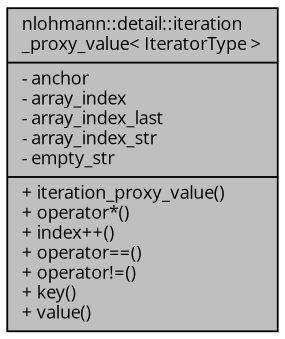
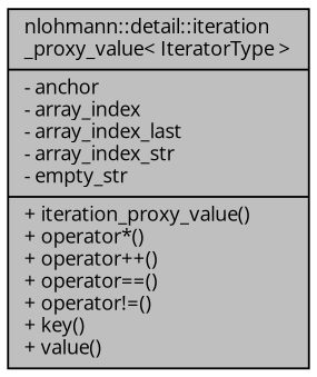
  digraph {
    fontname="Open Sans"
-   n1 [color=black fillcolor=grey75 fontcolor=black fontname="Open Sans" fontsize=10 height=0.2 label="{nlohmann::detail::iteration\l_proxy_value\< IteratorType \>\n|- anchor\l- array_index\l- array_index_last\l- array_index_str\l- empty_str\l|+ iteration_proxy_value()\l+ operator*()\l+ index++()\l+ operator==()\l+ operator!=()\l+ key()\l+ value()\l}" shape=record style=filled width=0.4]
+   n1 [color=black fillcolor=grey75 fontcolor=black fontname="Open Sans" fontsize=10 height=0.2 label="{nlohmann::detail::iteration\l_proxy_value\< IteratorType \>\n|- anchor\l- array_index\l- array_index_last\l- array_index_str\l- empty_str\l|+ iteration_proxy_value()\l+ operator*()\l+ operator++()\l+ operator==()\l+ operator!=()\l+ key()\l+ value()\l}" shape=record style=filled width=0.4]
  }
